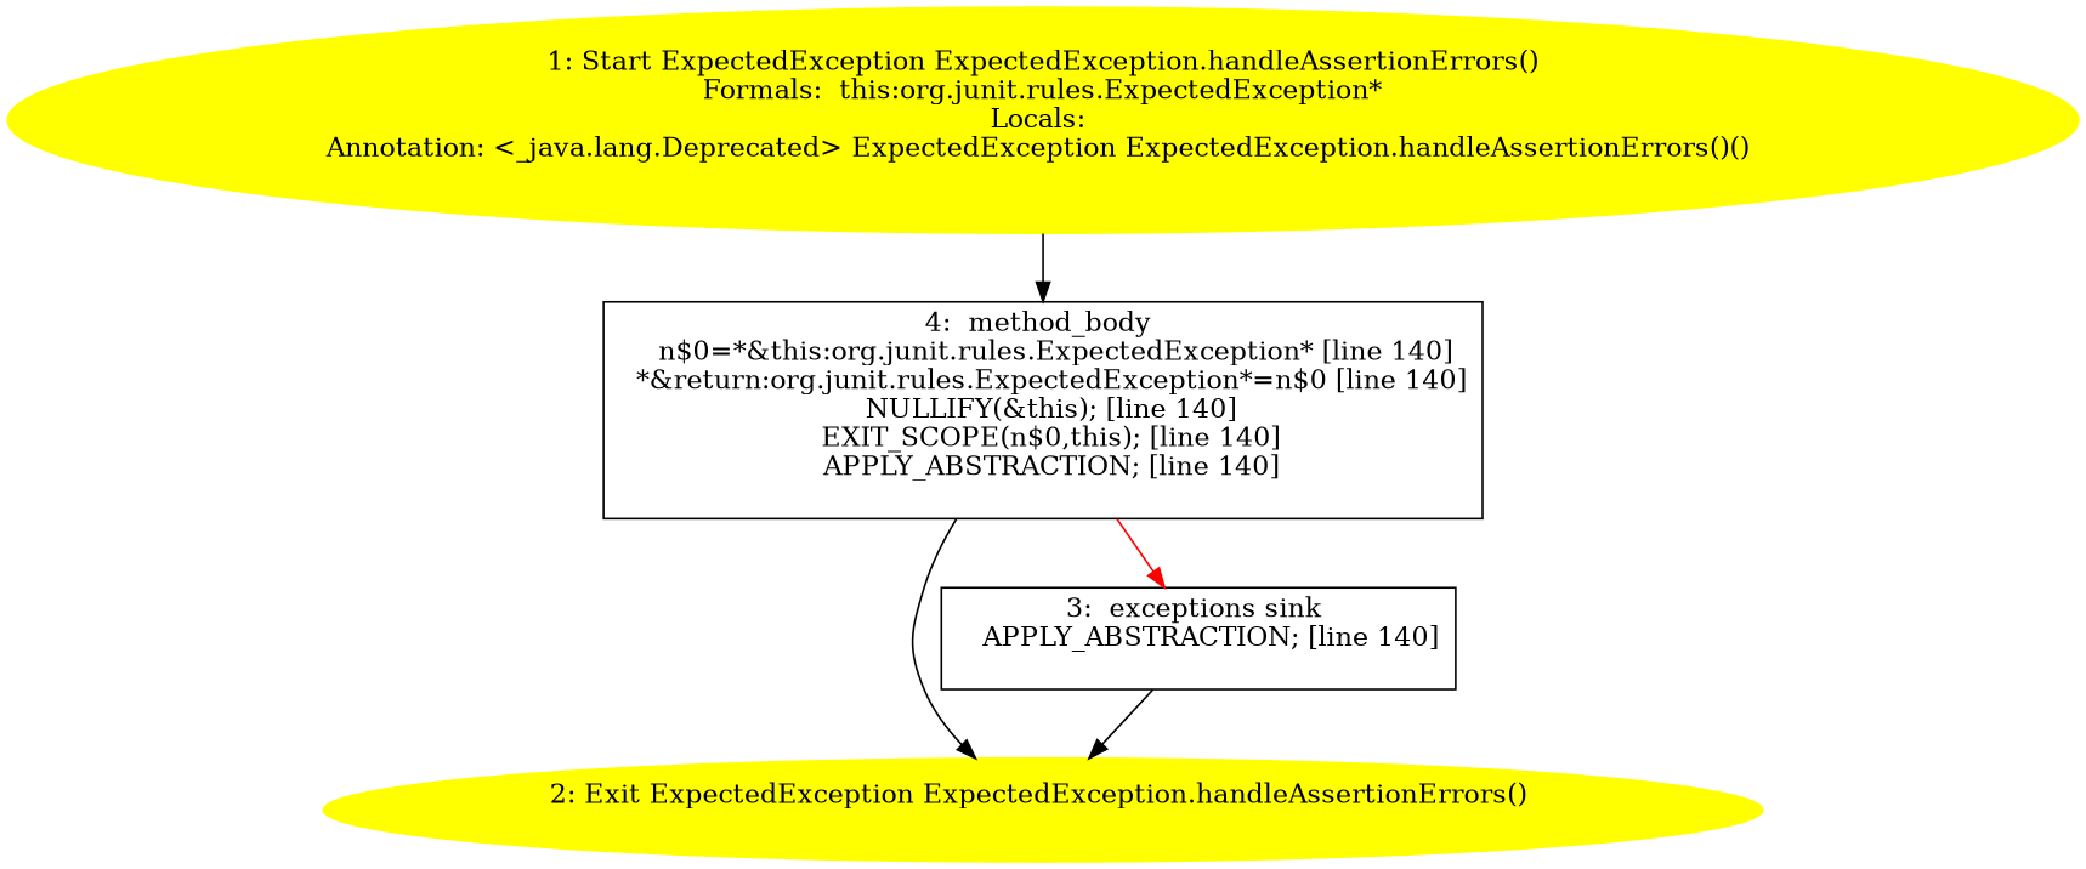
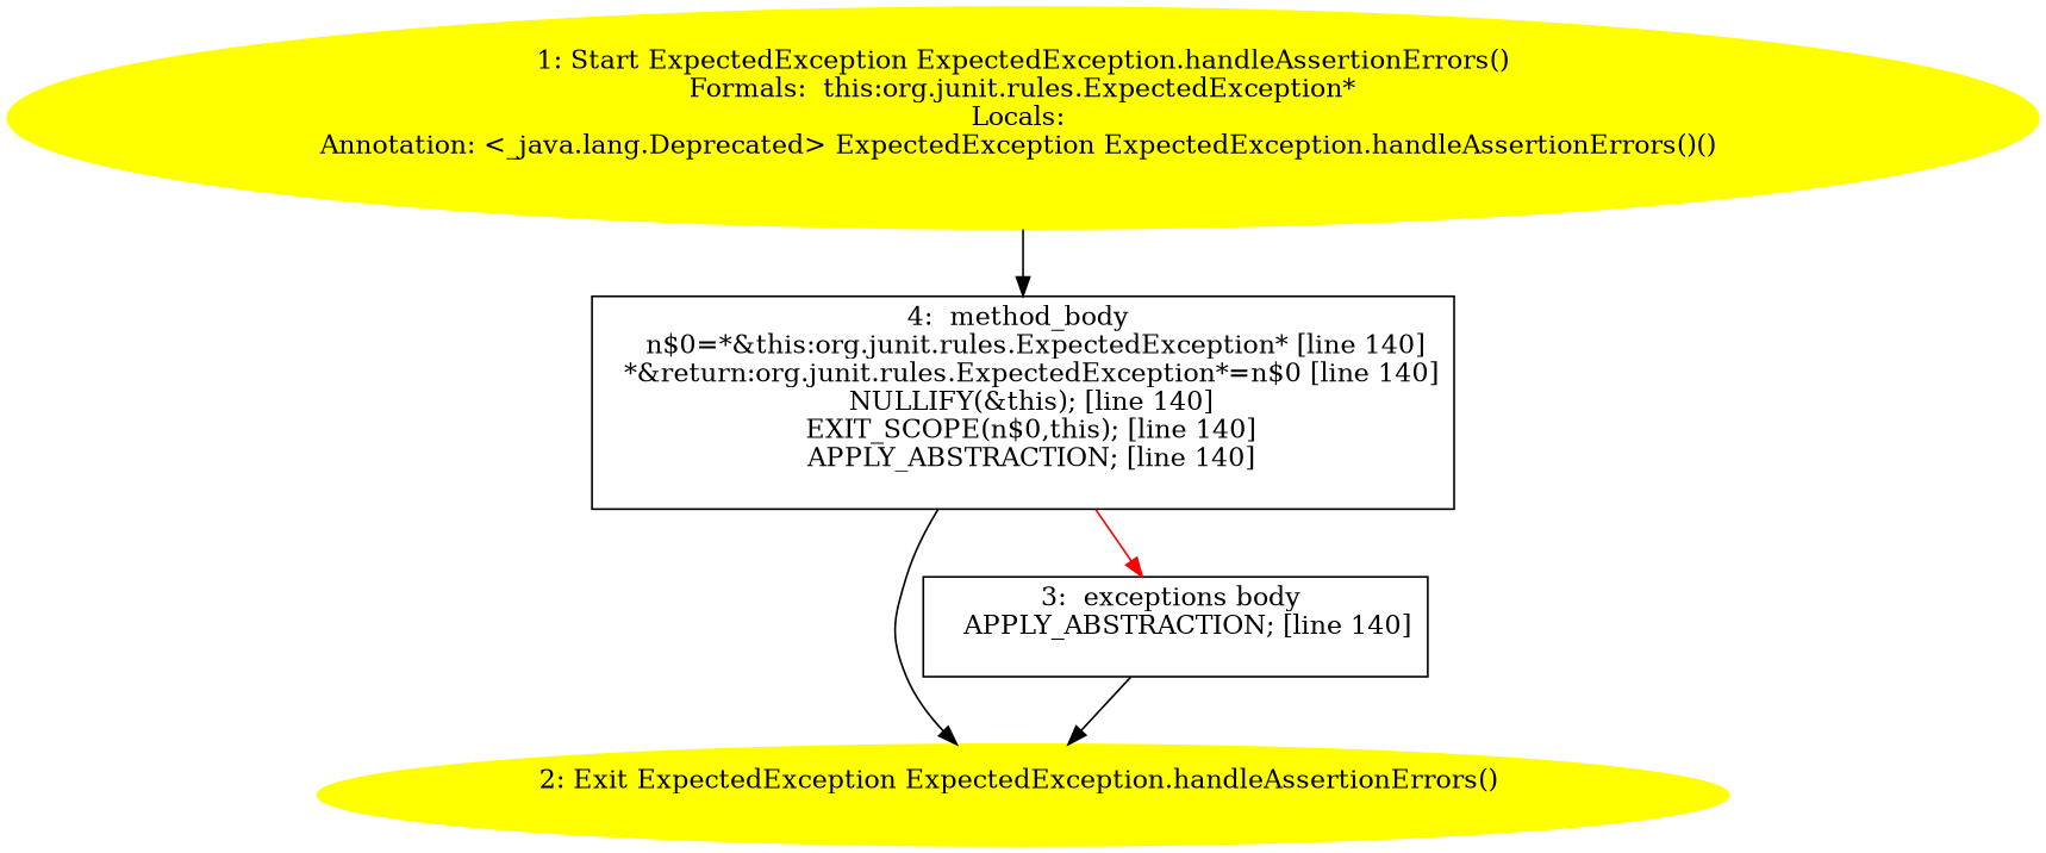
  digraph {
    n1 [color=yellow label="1: Start ExpectedException ExpectedException.handleAssertionErrors()\nFormals:  this:org.junit.rules.ExpectedException*\nLocals: \nAnnotation: <_java.lang.Deprecated> ExpectedException ExpectedException.handleAssertionErrors()() \n  " style=filled]
    n2 [label="4:  method_body \n   n$0=*&this:org.junit.rules.ExpectedException* [line 140]\n  *&return:org.junit.rules.ExpectedException*=n$0 [line 140]\n  NULLIFY(&this); [line 140]\n  EXIT_SCOPE(n$0,this); [line 140]\n  APPLY_ABSTRACTION; [line 140]\n " shape=box]
    n3 [color=yellow label="2: Exit ExpectedException ExpectedException.handleAssertionErrors() \n  " style=filled]
-   n4 [label="3:  exceptions sink \n   APPLY_ABSTRACTION; [line 140]\n " shape=box]
+   n4 [label="3:  exceptions body \n   APPLY_ABSTRACTION; [line 140]\n " shape=box]
    n1 -> n2
    n2 -> n3
    n2 -> n4 [color=red]
    n4 -> n3
  }
